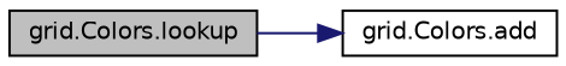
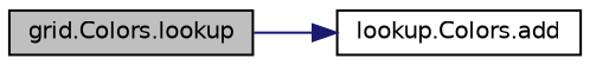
  digraph {
    rankdir=LR
    node [color=black fontname=Helvetica fontsize=10 shape=record style=filled]
    n1 [fillcolor=grey75 fontcolor=black height=0.2 label="grid.Colors.lookup" width=0.4]
-   n2 [fillcolor=white height=0.2 label="grid.Colors.add" width=0.4]
+   n2 [fillcolor=white height=0.2 label="lookup.Colors.add" width=0.4]
    n1 -> n2 [color=midnightblue fontname=Helvetica fontsize=10 labelfontname=Helvetica labelfontsize=10 style=solid]
  }
